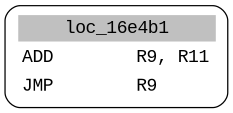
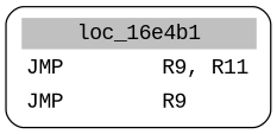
  digraph {
-   n1 [fontname="Courier New" label=<<table border="0" cellborder="0" cellpadding="3"><tr><td align="center" colspan="2" bgcolor="grey">loc_16e4b1</td></tr><tr><td align="left">ADD        R9, R11</td></tr><tr><td align="left">JMP        R9</td></tr></table>> shape=Mrecord]
+   n1 [fontname="Courier New" label=<<table border="0" cellborder="0" cellpadding="3"><tr><td align="center" colspan="2" bgcolor="grey">loc_16e4b1</td></tr><tr><td align="left">JMP        R9, R11</td></tr><tr><td align="left">JMP        R9</td></tr></table>> shape=Mrecord]
  }
